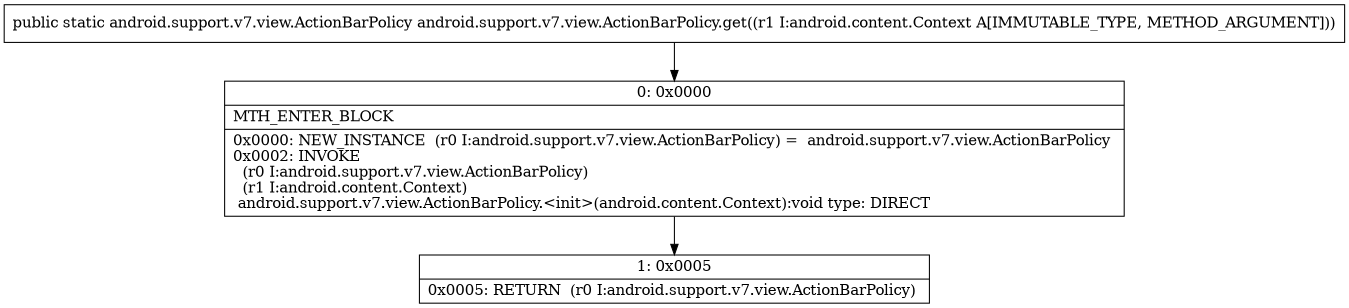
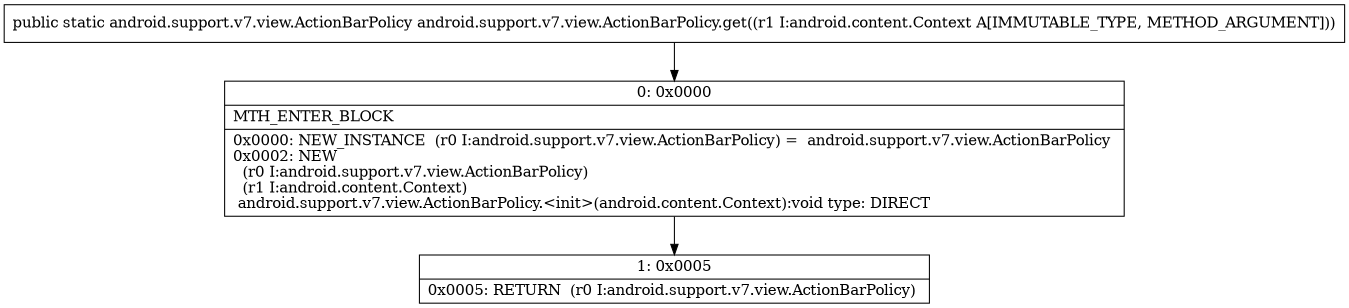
  digraph {
    node [shape=record]
-   n1 [label="{0\:\ 0x0000|MTH_ENTER_BLOCK\l|0x0000: NEW_INSTANCE  (r0 I:android.support.v7.view.ActionBarPolicy) =  android.support.v7.view.ActionBarPolicy \l0x0002: INVOKE  \l  (r0 I:android.support.v7.view.ActionBarPolicy)\l  (r1 I:android.content.Context)\l android.support.v7.view.ActionBarPolicy.\<init\>(android.content.Context):void type: DIRECT \l}"]
+   n1 [label="{0\:\ 0x0000|MTH_ENTER_BLOCK\l|0x0000: NEW_INSTANCE  (r0 I:android.support.v7.view.ActionBarPolicy) =  android.support.v7.view.ActionBarPolicy \l0x0002: NEW  \l  (r0 I:android.support.v7.view.ActionBarPolicy)\l  (r1 I:android.content.Context)\l android.support.v7.view.ActionBarPolicy.\<init\>(android.content.Context):void type: DIRECT \l}"]
    n2 [label="{1\:\ 0x0005|0x0005: RETURN  (r0 I:android.support.v7.view.ActionBarPolicy) \l}"]
    n3 [label="{public static android.support.v7.view.ActionBarPolicy android.support.v7.view.ActionBarPolicy.get((r1 I:android.content.Context A[IMMUTABLE_TYPE, METHOD_ARGUMENT])) }"]
    n1 -> n2
    n3 -> n1
  }
